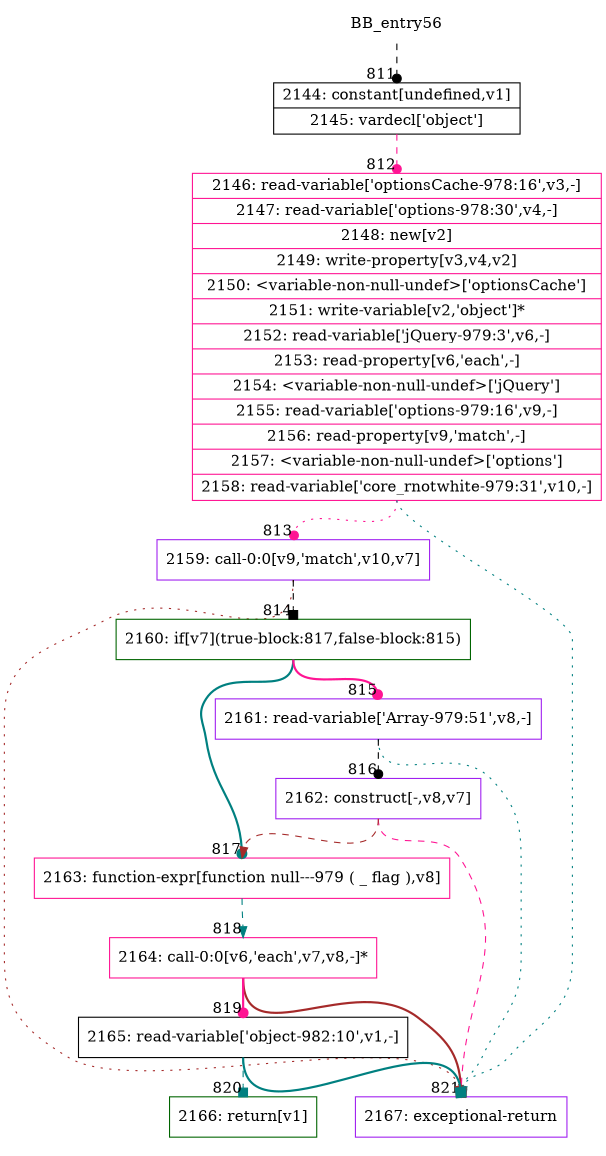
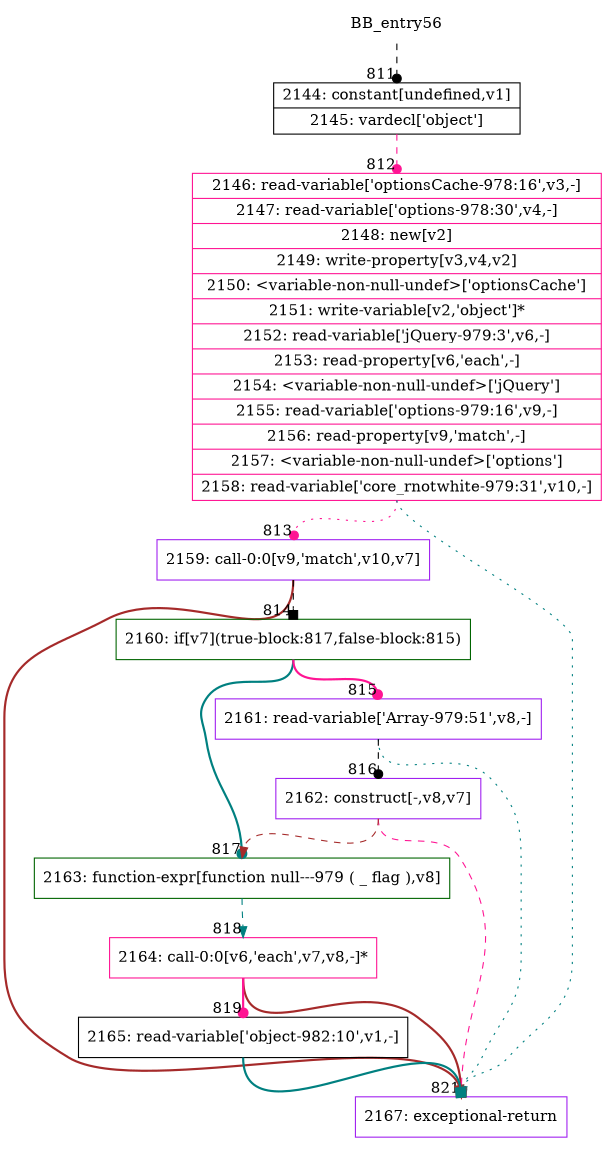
  digraph {
    rankdir=TD
    node [color=purple shape=record]
    edge [arrowhead=dot color=teal headport=n style=dashed tailport=s]
    n1 [color=black label=BB_entry56 shape=none]
    n2 [color=black label="{2144: constant[undefined,v1]|2145: vardecl['object']}"]
    n3 [color=deeppink label="{2146: read-variable['optionsCache-978:16',v3,-]|2147: read-variable['options-978:30',v4,-]|2148: new[v2]|2149: write-property[v3,v4,v2]|2150: \<variable-non-null-undef\>['optionsCache']|2151: write-variable[v2,'object']*|2152: read-variable['jQuery-979:3',v6,-]|2153: read-property[v6,'each',-]|2154: \<variable-non-null-undef\>['jQuery']|2155: read-variable['options-979:16',v9,-]|2156: read-property[v9,'match',-]|2157: \<variable-non-null-undef\>['options']|2158: read-variable['core_rnotwhite-979:31',v10,-]}"]
    n4 [label="{2159: call-0:0[v9,'match',v10,v7]}"]
    n5 [label="{2167: exceptional-return}"]
    n6 [color=darkgreen label="{2160: if[v7](true-block:817,false-block:815)}"]
-   n7 [color=deeppink label="{2163: function-expr[function null---979 ( _ flag ),v8]}"]
+   n7 [color=darkgreen label="{2163: function-expr[function null---979 ( _ flag ),v8]}"]
    n8 [label="{2161: read-variable['Array-979:51',v8,-]}"]
    n9 [color=deeppink label="{2164: call-0:0[v6,'each',v7,v8,-]*}"]
    n10 [label="{2162: construct[-,v8,v7]}"]
    n11 [color=black label="{2165: read-variable['object-982:10',v1,-]}"]
-   n12 [color=darkgreen label="{2166: return[v1]}"]
    n1 -> n2 [color=black headlabel="    811"]
    n2 -> n3 [color=deeppink headlabel="      812"]
    n3 -> n4 [color=deeppink headlabel="      813" style=dotted]
    n3 -> n5 [arrowhead=normal headlabel="      821" style=dotted]
-   n4 -> n5 [arrowhead=normal color=brown style=dotted]
+   n4 -> n5 [arrowhead=normal color=brown style=bold]
    n4 -> n6 [arrowhead=box color=black headlabel="      814"]
    n6 -> n7 [headlabel="      817" style=bold]
    n6 -> n8 [color=deeppink headlabel="      815" style=bold]
    n7 -> n9 [arrowhead=normal headlabel="      818"]
    n8 -> n5 [arrowhead=box style=dotted]
    n8 -> n10 [color=black headlabel="      816"]
    n9 -> n5 [arrowhead=box color=brown style=bold]
    n9 -> n11 [color=deeppink headlabel="      819" style=bold]
    n10 -> n5 [color=deeppink]
    n10 -> n7 [arrowhead=normal color=brown]
    n11 -> n5 [arrowhead=box style=bold]
-   n11 -> n12 [arrowhead=box headlabel="      820"]
  }
